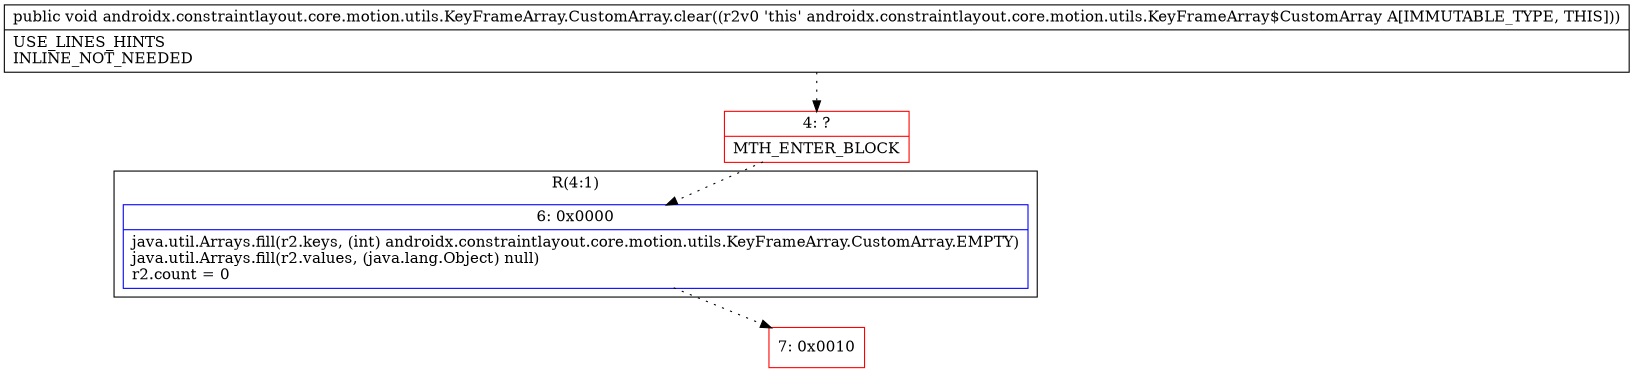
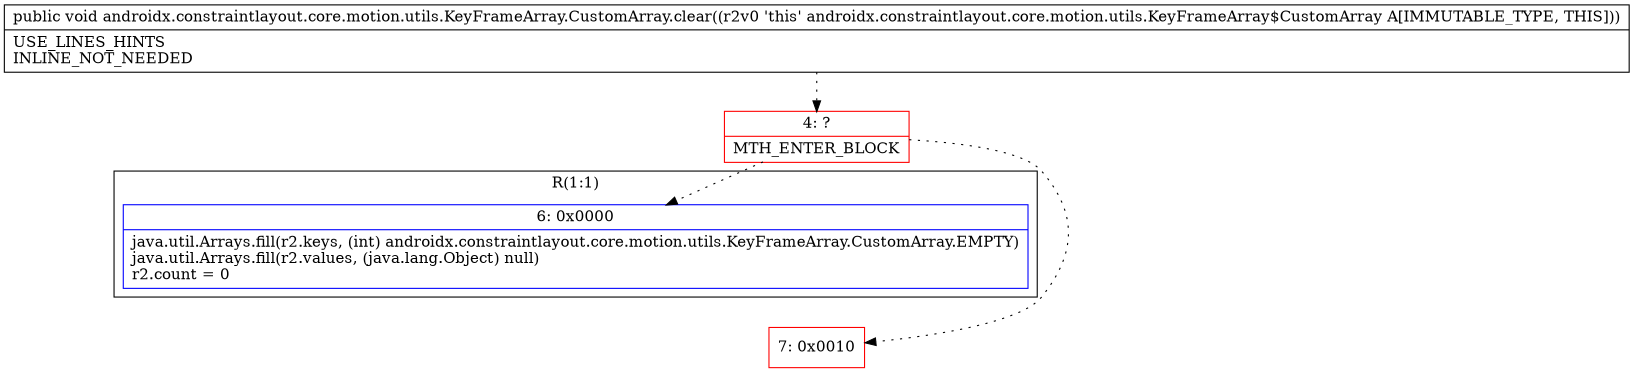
  digraph {
    node [color=red shape=record]
    edge [style=dotted]
    n1 [color=blue label="{6\:\ 0x0000|java.util.Arrays.fill(r2.keys, (int) androidx.constraintlayout.core.motion.utils.KeyFrameArray.CustomArray.EMPTY)\ljava.util.Arrays.fill(r2.values, (java.lang.Object) null)\lr2.count = 0\l}"]
    n2 [label="{7\:\ 0x0010}"]
    n3 [label="{4\:\ ?|MTH_ENTER_BLOCK\l}"]
    n4 [label="{public void androidx.constraintlayout.core.motion.utils.KeyFrameArray.CustomArray.clear((r2v0 'this' androidx.constraintlayout.core.motion.utils.KeyFrameArray$CustomArray A[IMMUTABLE_TYPE, THIS]))  | USE_LINES_HINTS\lINLINE_NOT_NEEDED\l}" color=""]
    subgraph cluster_1 {
-     label="R(4:1)"
+     label="R(1:1)"
      n1
    }
-   n1 -> n2
+   n3 -> n2
    n3 -> n1
    n4 -> n3
  }
